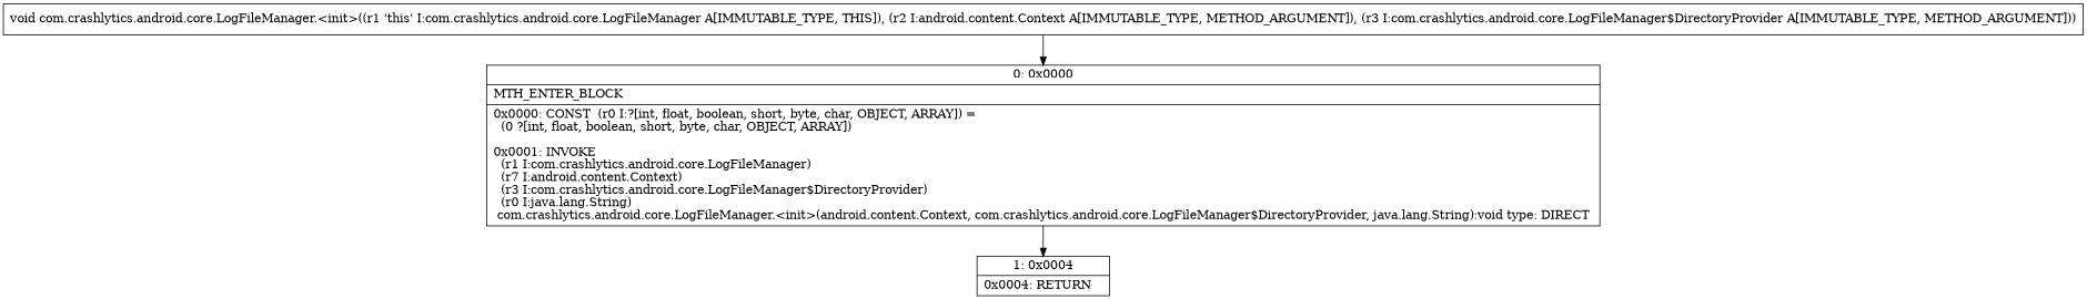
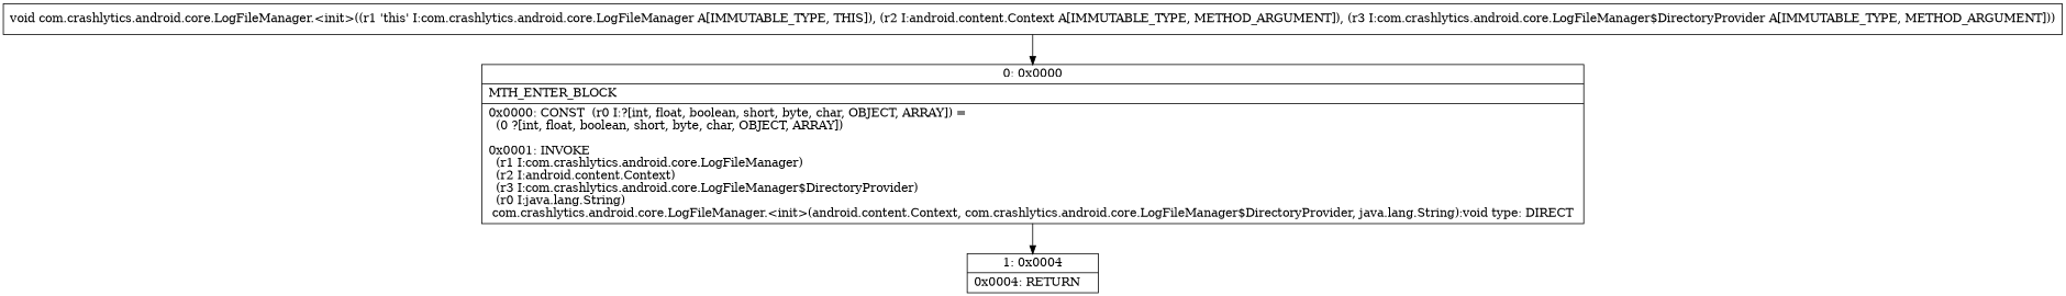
  digraph {
    node [shape=record]
-   n1 [label="{0\:\ 0x0000|MTH_ENTER_BLOCK\l|0x0000: CONST  (r0 I:?[int, float, boolean, short, byte, char, OBJECT, ARRAY]) = \l  (0 ?[int, float, boolean, short, byte, char, OBJECT, ARRAY])\l \l0x0001: INVOKE  \l  (r1 I:com.crashlytics.android.core.LogFileManager)\l  (r7 I:android.content.Context)\l  (r3 I:com.crashlytics.android.core.LogFileManager$DirectoryProvider)\l  (r0 I:java.lang.String)\l com.crashlytics.android.core.LogFileManager.\<init\>(android.content.Context, com.crashlytics.android.core.LogFileManager$DirectoryProvider, java.lang.String):void type: DIRECT \l}"]
+   n1 [label="{0\:\ 0x0000|MTH_ENTER_BLOCK\l|0x0000: CONST  (r0 I:?[int, float, boolean, short, byte, char, OBJECT, ARRAY]) = \l  (0 ?[int, float, boolean, short, byte, char, OBJECT, ARRAY])\l \l0x0001: INVOKE  \l  (r1 I:com.crashlytics.android.core.LogFileManager)\l  (r2 I:android.content.Context)\l  (r3 I:com.crashlytics.android.core.LogFileManager$DirectoryProvider)\l  (r0 I:java.lang.String)\l com.crashlytics.android.core.LogFileManager.\<init\>(android.content.Context, com.crashlytics.android.core.LogFileManager$DirectoryProvider, java.lang.String):void type: DIRECT \l}"]
    n2 [label="{1\:\ 0x0004|0x0004: RETURN   \l}"]
    n3 [label="{void com.crashlytics.android.core.LogFileManager.\<init\>((r1 'this' I:com.crashlytics.android.core.LogFileManager A[IMMUTABLE_TYPE, THIS]), (r2 I:android.content.Context A[IMMUTABLE_TYPE, METHOD_ARGUMENT]), (r3 I:com.crashlytics.android.core.LogFileManager$DirectoryProvider A[IMMUTABLE_TYPE, METHOD_ARGUMENT])) }"]
    n1 -> n2
    n3 -> n1
  }
